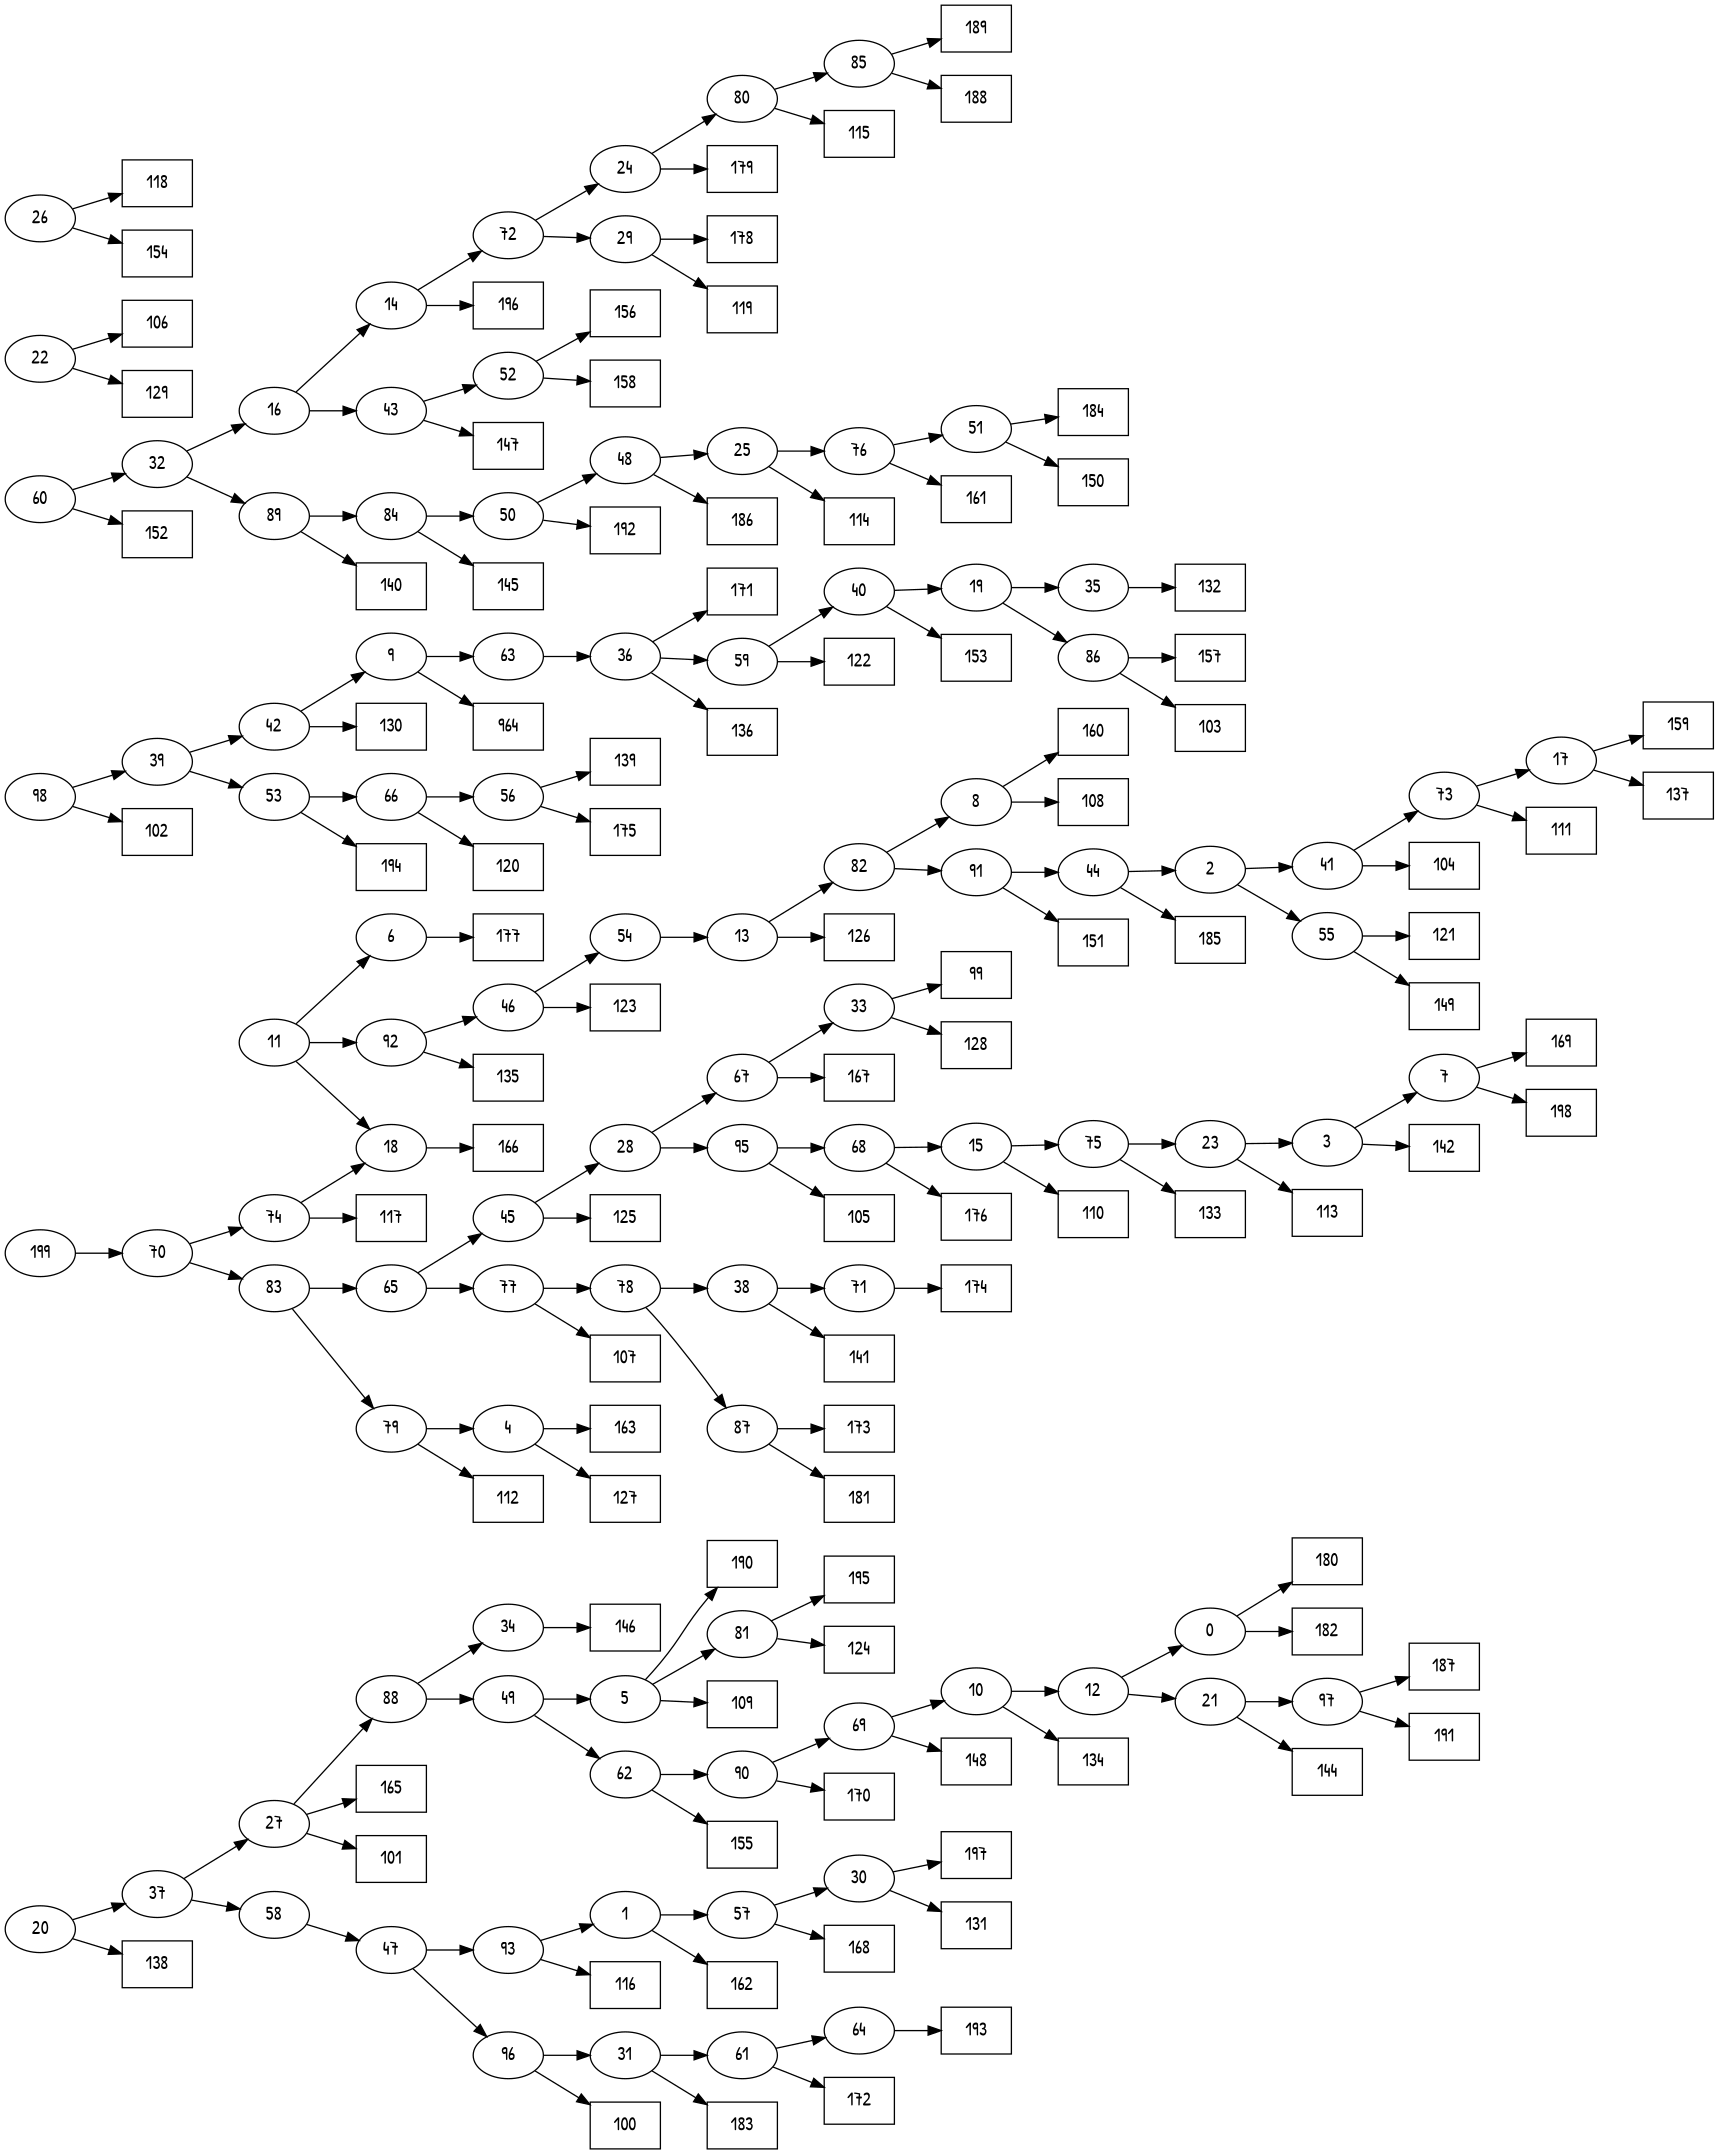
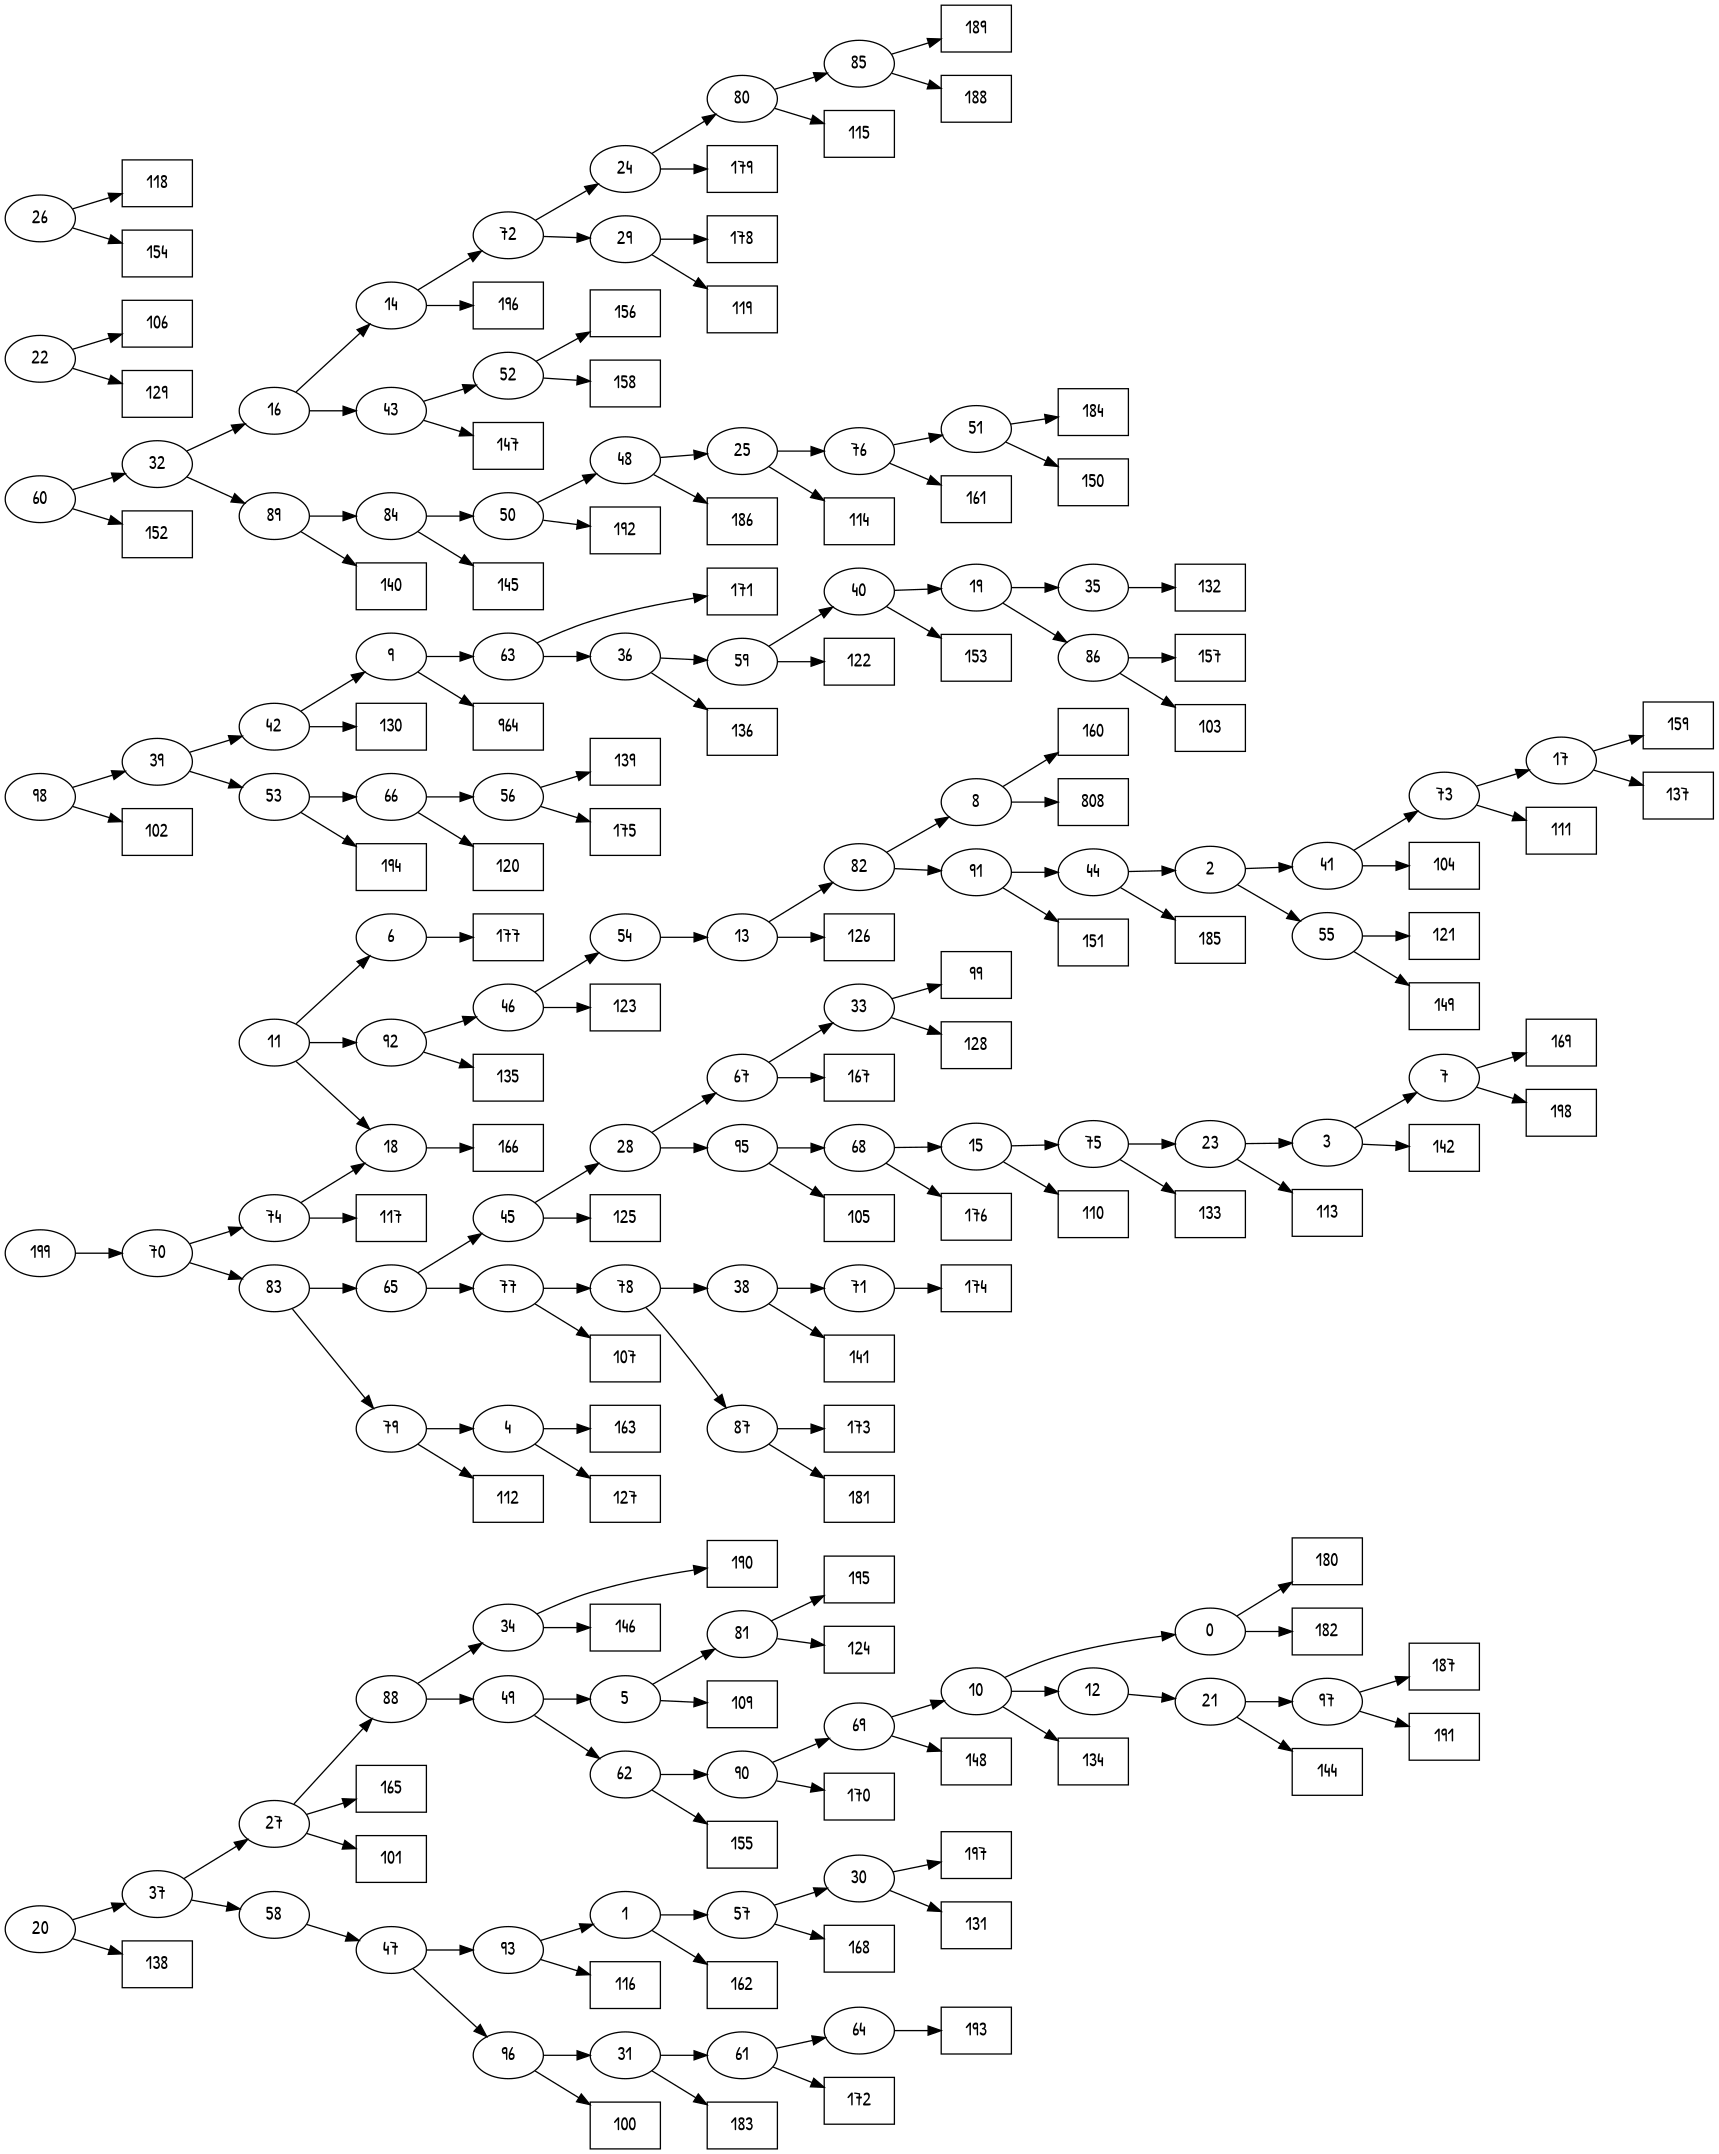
  digraph {
    fontname="Patrick Hand"
    rankdir=LR
    node [fontname="Patrick Hand"]
    edge [fontname="Patrick Hand"]
    n1 [label=0]
    n2 [label=180 shape=box]
    n3 [label=182 shape=box]
    n4 [label=1]
    n5 [label=57]
    n6 [label=162 shape=box]
    n7 [label=30]
    n8 [label=168 shape=box]
    n9 [label=2]
    n10 [label=41]
    n11 [label=55]
    n12 [label=73]
    n13 [label=104 shape=box]
    n14 [label=121 shape=box]
    n15 [label=149 shape=box]
    n16 [label=3]
    n17 [label=7]
    n18 [label=142 shape=box]
    n19 [label=169 shape=box]
    n20 [label=198 shape=box]
    n21 [label=4]
    n22 [label=163 shape=box]
    n23 [label=127 shape=box]
    n24 [label=5]
    n25 [label=81]
    n26 [label=109 shape=box]
    n27 [label=195 shape=box]
    n28 [label=124 shape=box]
    n29 [label=6]
    n30 [label=177 shape=box]
    n31 [label=8]
    n32 [label=160 shape=box]
-   n33 [label=108 shape=box]
+   n33 [label=808 shape=box]
    n34 [label=9]
    n35 [label=63]
    n36 [label=964 shape=box]
    n37 [label=36]
    n38 [label=171 shape=box]
    n39 [label=10]
    n40 [label=12]
    n41 [label=134 shape=box]
    n42 [label=21]
    n43 [label=11]
    n44 [label=92]
    n45 [label=18]
    n46 [label=46]
    n47 [label=135 shape=box]
    n48 [label=97]
    n49 [label=144 shape=box]
    n50 [label=13]
    n51 [label=82]
    n52 [label=126 shape=box]
    n53 [label=91]
    n54 [label=14]
    n55 [label=72]
    n56 [label=196 shape=box]
    n57 [label=24]
    n58 [label=29]
    n59 [label=15]
    n60 [label=75]
    n61 [label=110 shape=box]
    n62 [label=23]
    n63 [label=133 shape=box]
    n64 [label=16]
    n65 [label=43]
    n66 [label=52]
    n67 [label=147 shape=box]
    n68 [label=17]
    n69 [label=159 shape=box]
    n70 [label=137 shape=box]
    n71 [label=166 shape=box]
    n72 [label=19]
    n73 [label=35]
    n74 [label=86]
    n75 [label=132 shape=box]
    n76 [label=157 shape=box]
    n77 [label=103 shape=box]
    n78 [label=20]
    n79 [label=37]
    n80 [label=138 shape=box]
    n81 [label=27]
    n82 [label=58]
    n83 [label=187 shape=box]
    n84 [label=191 shape=box]
    n85 [label=22]
    n86 [label=106 shape=box]
    n87 [label=129 shape=box]
    n88 [label=113 shape=box]
    n89 [label=80]
    n90 [label=179 shape=box]
    n91 [label=85]
    n92 [label=115 shape=box]
    n93 [label=25]
    n94 [label=76]
    n95 [label=114 shape=box]
    n96 [label=51]
    n97 [label=161 shape=box]
    n98 [label=26]
    n99 [label=118 shape=box]
    n100 [label=154 shape=box]
    n101 [label=88]
    n102 [label=165 shape=box]
    n103 [label=101 shape=box]
    n104 [label=34]
    n105 [label=49]
    n106 [label=28]
    n107 [label=67]
    n108 [label=95]
    n109 [label=33]
    n110 [label=167 shape=box]
    n111 [label=68]
    n112 [label=105 shape=box]
    n113 [label=178 shape=box]
    n114 [label=119 shape=box]
    n115 [label=197 shape=box]
    n116 [label=131 shape=box]
    n117 [label=31]
    n118 [label=61]
    n119 [label=183 shape=box]
    n120 [label=64]
    n121 [label=172 shape=box]
    n122 [label=32]
    n123 [label=89]
    n124 [label=84]
    n125 [label=140 shape=box]
    n126 [label=99 shape=box]
    n127 [label=128 shape=box]
    n128 [label=190 shape=box]
    n129 [label=146 shape=box]
    n130 [label=59]
    n131 [label=136 shape=box]
    n132 [label=40]
    n133 [label=122 shape=box]
    n134 [label=47]
    n135 [label=38]
    n136 [label=71]
    n137 [label=141 shape=box]
    n138 [label=174 shape=box]
    n139 [label=39]
    n140 [label=42]
    n141 [label=53]
    n142 [label=130 shape=box]
    n143 [label=66]
    n144 [label=194 shape=box]
    n145 [label=153 shape=box]
    n146 [label=111 shape=box]
    n147 [label=156 shape=box]
    n148 [label=158 shape=box]
    n149 [label=44]
    n150 [label=185 shape=box]
    n151 [label=45]
    n152 [label=125 shape=box]
    n153 [label=54]
    n154 [label=123 shape=box]
    n155 [label=93]
    n156 [label=96]
    n157 [label=116 shape=box]
    n158 [label=100 shape=box]
    n159 [label=48]
    n160 [label=186 shape=box]
    n161 [label=62]
    n162 [label=90]
    n163 [label=155 shape=box]
    n164 [label=50]
    n165 [label=192 shape=box]
    n166 [label=184 shape=box]
    n167 [label=150 shape=box]
    n168 [label=56]
    n169 [label=120 shape=box]
    n170 [label=139 shape=box]
    n171 [label=175 shape=box]
    n172 [label=60]
    n173 [label=152 shape=box]
    n174 [label=193 shape=box]
    n175 [label=69]
    n176 [label=170 shape=box]
    n177 [label=65]
    n178 [label=77]
    n179 [label=78]
    n180 [label=107 shape=box]
    n181 [label=176 shape=box]
    n182 [label=148 shape=box]
    n183 [label=70]
    n184 [label=74]
    n185 [label=83]
    n186 [label=117 shape=box]
    n187 [label=79]
    n188 [label=87]
    n189 [label=173 shape=box]
    n190 [label=181 shape=box]
    n191 [label=112 shape=box]
    n192 [label=189 shape=box]
    n193 [label=188 shape=box]
    n194 [label=151 shape=box]
    n195 [label=145 shape=box]
    n196 [label=98]
    n197 [label=102 shape=box]
    n198 [label=199]
    n1 -> n2
    n1 -> n3
    n4 -> n5
    n4 -> n6
    n5 -> n7
    n5 -> n8
    n7 -> n115
    n7 -> n116
    n9 -> n10
    n9 -> n11
    n10 -> n12
    n10 -> n13
    n11 -> n14
    n11 -> n15
    n12 -> n68
    n12 -> n146
    n16 -> n17
    n16 -> n18
    n17 -> n19
    n17 -> n20
    n21 -> n22
    n21 -> n23
    n24 -> n25
    n24 -> n26
    n25 -> n27
    n25 -> n28
    n29 -> n30
    n31 -> n32
    n31 -> n33
    n34 -> n35
    n34 -> n36
    n35 -> n37
-   n37 -> n38
+   n35 -> n38
    n37 -> n130
    n37 -> n131
    n39 -> n40
    n39 -> n41
-   n40 -> n1
+   n39 -> n1
    n40 -> n42
    n42 -> n48
    n42 -> n49
    n43 -> n29
    n43 -> n44
    n43 -> n45
    n44 -> n46
    n44 -> n47
    n45 -> n71
    n46 -> n153
    n46 -> n154
    n48 -> n83
    n48 -> n84
    n50 -> n51
    n50 -> n52
    n51 -> n31
    n51 -> n53
    n53 -> n149
    n53 -> n194
    n54 -> n55
    n54 -> n56
    n55 -> n57
    n55 -> n58
    n57 -> n89
    n57 -> n90
    n58 -> n113
    n58 -> n114
    n59 -> n60
    n59 -> n61
    n60 -> n62
    n60 -> n63
    n62 -> n16
    n62 -> n88
    n64 -> n54
    n64 -> n65
    n65 -> n66
    n65 -> n67
    n66 -> n147
    n66 -> n148
    n68 -> n69
    n68 -> n70
    n72 -> n73
    n72 -> n74
    n73 -> n75
    n74 -> n76
    n74 -> n77
    n78 -> n79
    n78 -> n80
    n79 -> n81
    n79 -> n82
    n81 -> n101
    n81 -> n102
    n81 -> n103
    n82 -> n134
    n85 -> n86
    n85 -> n87
    n89 -> n91
    n89 -> n92
    n91 -> n192
    n91 -> n193
    n93 -> n94
    n93 -> n95
    n94 -> n96
    n94 -> n97
    n96 -> n166
    n96 -> n167
    n98 -> n99
    n98 -> n100
    n101 -> n104
    n101 -> n105
-   n24 -> n128
+   n104 -> n128
    n104 -> n129
    n105 -> n24
    n105 -> n161
    n106 -> n107
    n106 -> n108
    n107 -> n109
    n107 -> n110
    n108 -> n111
    n108 -> n112
    n109 -> n126
    n109 -> n127
    n111 -> n59
    n111 -> n181
    n117 -> n118
    n117 -> n119
    n118 -> n120
    n118 -> n121
    n120 -> n174
    n122 -> n64
    n122 -> n123
    n123 -> n124
    n123 -> n125
    n124 -> n164
    n124 -> n195
    n130 -> n132
    n130 -> n133
    n132 -> n72
    n132 -> n145
    n134 -> n155
    n134 -> n156
    n135 -> n136
    n135 -> n137
    n136 -> n138
    n139 -> n140
    n139 -> n141
    n140 -> n34
    n140 -> n142
    n141 -> n143
    n141 -> n144
    n143 -> n168
    n143 -> n169
    n149 -> n9
    n149 -> n150
    n151 -> n106
    n151 -> n152
    n153 -> n50
    n155 -> n4
    n155 -> n157
    n156 -> n117
    n156 -> n158
    n159 -> n93
    n159 -> n160
    n161 -> n162
    n161 -> n163
    n162 -> n175
    n162 -> n176
    n164 -> n159
    n164 -> n165
    n168 -> n170
    n168 -> n171
    n172 -> n122
    n172 -> n173
    n175 -> n39
    n175 -> n182
    n177 -> n151
    n177 -> n178
    n178 -> n179
    n178 -> n180
    n179 -> n135
    n179 -> n188
    n183 -> n184
    n183 -> n185
    n184 -> n45
    n184 -> n186
    n185 -> n177
    n185 -> n187
    n187 -> n21
    n187 -> n191
    n188 -> n189
    n188 -> n190
    n196 -> n139
    n196 -> n197
    n198 -> n183
  }
